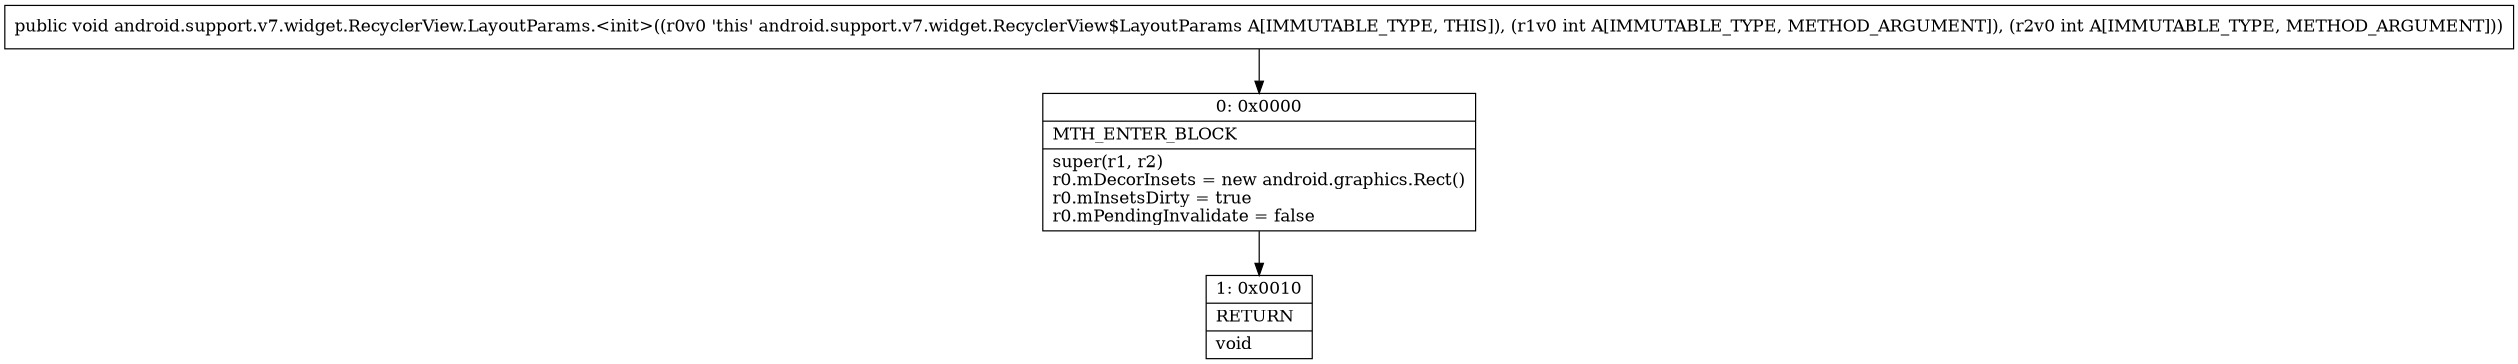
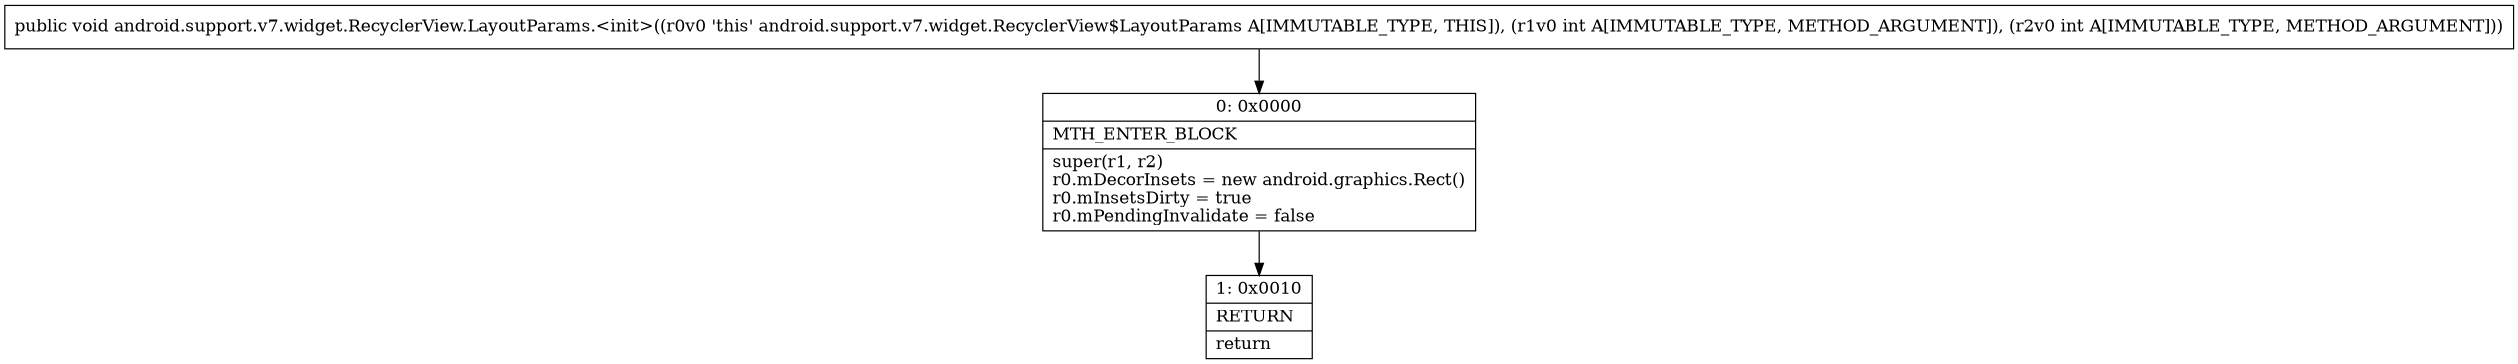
  digraph {
    node [shape=record]
    n1 [label="{0\:\ 0x0000|MTH_ENTER_BLOCK\l|super(r1, r2)\lr0.mDecorInsets = new android.graphics.Rect()\lr0.mInsetsDirty = true\lr0.mPendingInvalidate = false\l}"]
-   n2 [label="{1\:\ 0x0010|RETURN\l|void\l}"]
+   n2 [label="{1\:\ 0x0010|RETURN\l|return\l}"]
    n3 [label="{public void android.support.v7.widget.RecyclerView.LayoutParams.\<init\>((r0v0 'this' android.support.v7.widget.RecyclerView$LayoutParams A[IMMUTABLE_TYPE, THIS]), (r1v0 int A[IMMUTABLE_TYPE, METHOD_ARGUMENT]), (r2v0 int A[IMMUTABLE_TYPE, METHOD_ARGUMENT])) }"]
    n1 -> n2
    n3 -> n1
  }
